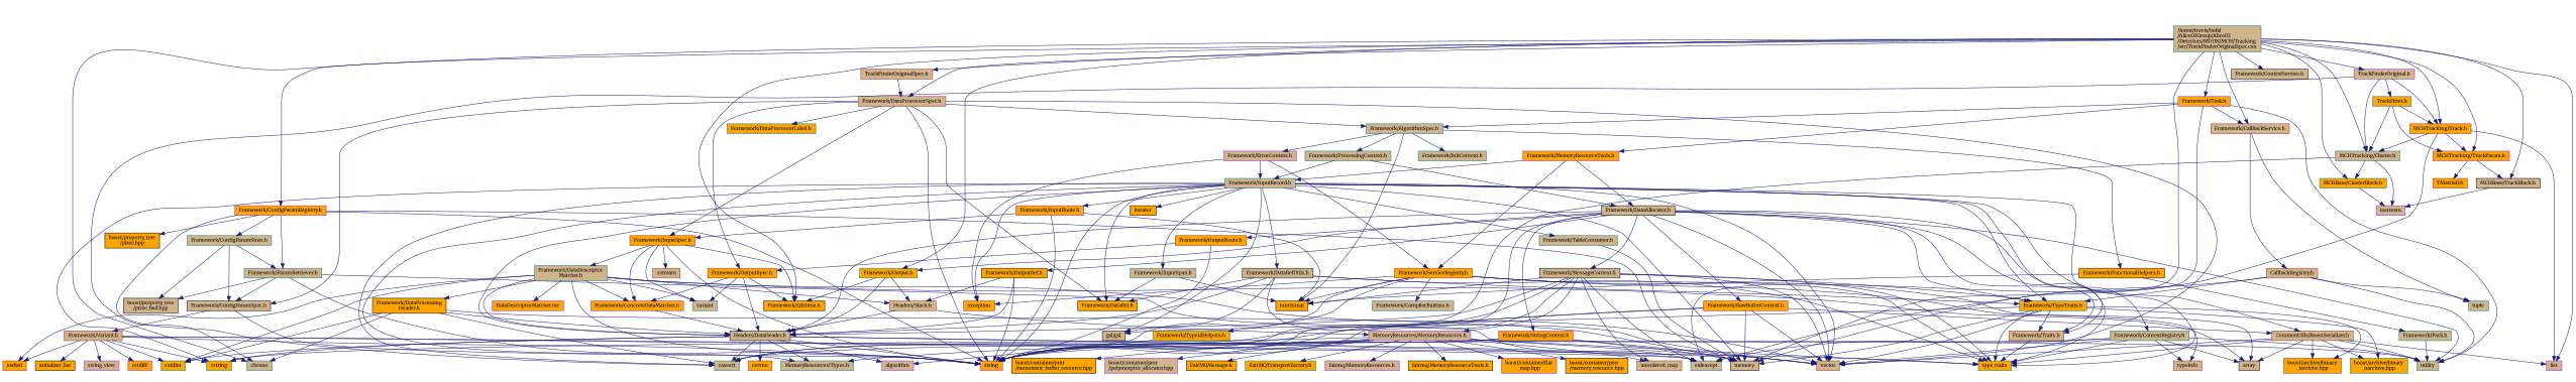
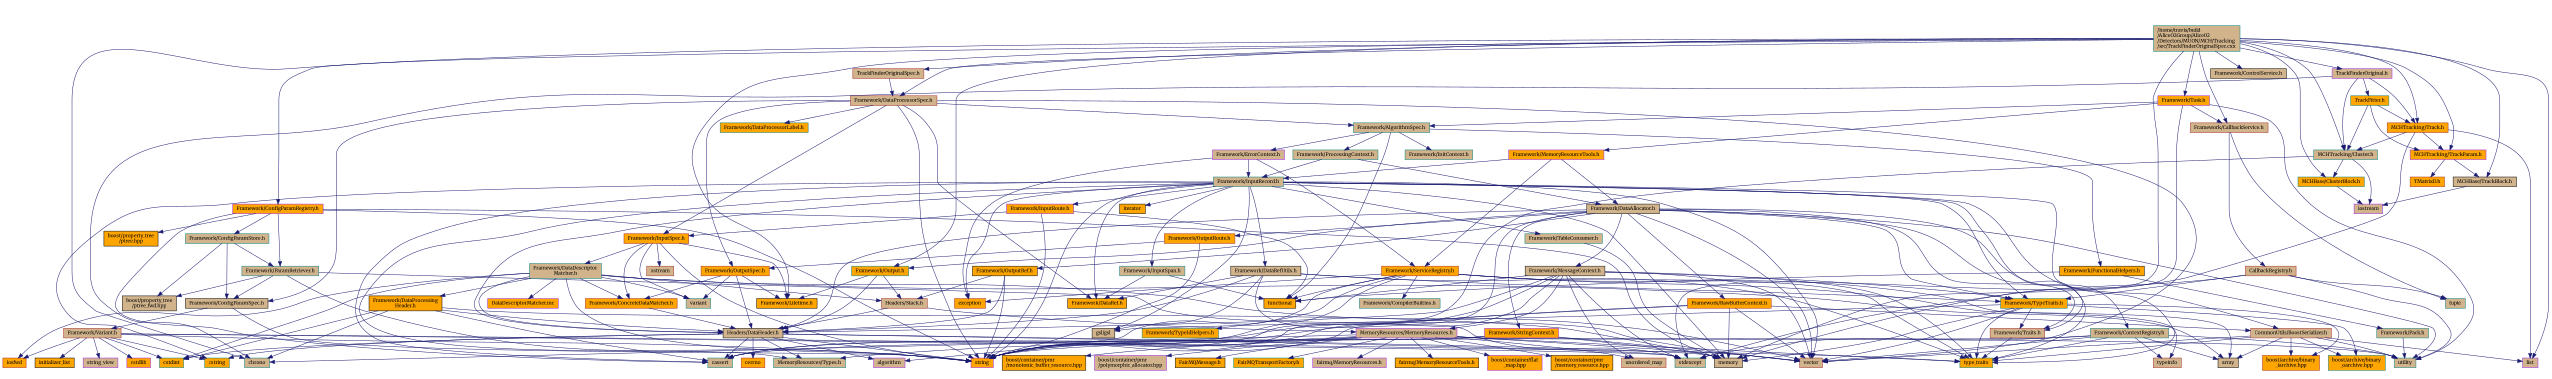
  digraph {
    fontname=Merriweather
    node [color=teal fillcolor=tan fontname=Merriweather fontsize=10 shape=record style=filled]
    edge [color=midnightblue fontname=Merriweather fontsize=10 labelfontname=Helvetica labelfontsize=10 style=solid]
    n1 [fontcolor=black height=0.2 label="/home/travis/build\l/AliceO2Group/AliceO2\l/Detectors/MUON/MCH/Tracking\l/src/TrackFinderOriginalSpec.cxx" width=0.4]
    n2 [color=purple fillcolor=orange height=0.2 label="Framework/ConfigParamRegistry.h" width=0.4]
    n3 [height=0.2 label=stdexcept width=0.4]
    n4 [color=brown height=0.2 label="TrackFinderOriginalSpec.h" width=0.4]
    n5 [color=brown height=0.2 label="Framework/DataProcessorSpec.h" width=0.4]
    n6 [color=black fillcolor=orange height=0.2 label="Framework/Lifetime.h" width=0.4]
    n7 [height=0.2 label=chrono width=0.4]
    n8 [color=purple height=0.2 label=list width=0.4]
    n9 [fillcolor=orange height=0.2 label="Framework/Output.h" width=0.4]
    n10 [color=brown height=0.2 label="Framework/CallbackService.h" width=0.4]
    n11 [color=black height=0.2 label="Framework/ControlService.h" width=0.4]
    n12 [color=purple fillcolor=orange height=0.2 label="Framework/Task.h" width=0.4]
    n13 [fillcolor=orange height=0.2 label="MCHBase/ClusterBlock.h" width=0.4]
    n14 [color=black height=0.2 label="MCHBase/TrackBlock.h" width=0.4]
    n15 [color=purple fillcolor=orange height=0.2 label="MCHTracking/TrackParam.h" width=0.4]
    n16 [height=0.2 label="MCHTracking/Cluster.h" width=0.4]
    n17 [color=brown fillcolor=orange height=0.2 label="MCHTracking/Track.h" width=0.4]
    n18 [color=purple height=0.2 label="TrackFinderOriginal.h" width=0.4]
    n19 [height=0.2 label="Framework/ParamRetriever.h" width=0.4]
    n20 [color=purple fillcolor=orange height=0.2 label=string width=0.4]
    n21 [height=0.2 label="Framework/ConfigParamStore.h" width=0.4]
    n22 [color=black fillcolor=orange height=0.2 label="boost/property_tree\l/ptree.hpp" width=0.4]
    n23 [color=black height=0.2 label=memory width=0.4]
    n24 [height=0.2 label=cassert width=0.4]
    n25 [color=black height=0.2 label="Framework/ConfigParamSpec.h" width=0.4]
    n26 [color=brown height=0.2 label=vector width=0.4]
    n27 [height=0.2 label="Framework/AlgorithmSpec.h" width=0.4]
    n28 [color=black fillcolor=orange height=0.2 label="Framework/DataRef.h" width=0.4]
    n29 [color=brown fillcolor=orange height=0.2 label="Framework/InputSpec.h" width=0.4]
    n30 [color=brown fillcolor=orange height=0.2 label="Framework/OutputSpec.h" width=0.4]
    n31 [fillcolor=orange height=0.2 label="Framework/DataProcessorLabel.h" width=0.4]
    n32 [color=black height=0.2 label="Headers/DataHeader.h" width=0.4]
    n33 [color=brown height=0.2 label="Headers/Stack.h" width=0.4]
    n34 [color=brown height=0.2 label="CallbackRegistry.h" width=0.4]
    n35 [height=0.2 label=tuple width=0.4]
    n36 [height=0.2 label=utility width=0.4]
    n37 [color=purple fillcolor=orange height=0.2 label="Framework/MemoryResourceTools.h" width=0.4]
    n38 [color=purple height=0.2 label=iostream width=0.4]
    n39 [color=brown fillcolor=orange height=0.2 label="TMatrixD.h" width=0.4]
    n40 [fillcolor=orange height=0.2 label="TrackFitter.h" width=0.4]
    n41 [color=black height=0.2 label="boost/property_tree\l/ptree_fwd.hpp" width=0.4]
    n42 [color=brown height=0.2 label="Framework/Variant.h" width=0.4]
    n43 [fillcolor=orange height=0.2 label=type_traits width=0.4]
    n44 [fillcolor=orange height=0.2 label=cstring width=0.4]
    n45 [fillcolor=orange height=0.2 label=cstdint width=0.4]
    n46 [color=purple fillcolor=orange height=0.2 label=cstdlib width=0.4]
    n47 [color=brown fillcolor=orange height=0.2 label=iosfwd width=0.4]
    n48 [color=black fillcolor=orange height=0.2 label=initializer_list width=0.4]
    n49 [color=purple height=0.2 label=string_view width=0.4]
    n50 [height=0.2 label="Framework/ProcessingContext.h" width=0.4]
    n51 [color=black fillcolor=orange height=0.2 label=functional width=0.4]
    n52 [color=purple height=0.2 label="Framework/ErrorContext.h" width=0.4]
    n53 [height=0.2 label="Framework/InitContext.h" width=0.4]
    n54 [color=black fillcolor=orange height=0.2 label="Framework/FunctionalHelpers.h" width=0.4]
-   n55 [color=purple fillcolor=orange height=0.2 label="Framework/ConcreteDataMatcher.h" width=0.4]
+   n55 [color=brown fillcolor=orange height=0.2 label="Framework/ConcreteDataMatcher.h" width=0.4]
    n56 [height=0.2 label="Framework/DataDescriptor\lMatcher.h" width=0.4]
    n57 [height=0.2 label=variant width=0.4]
    n58 [color=brown height=0.2 label=ostream width=0.4]
    n59 [height=0.2 label="Framework/InputRecord.h" width=0.4]
    n60 [color=black height=0.2 label="Framework/DataAllocator.h" width=0.4]
    n61 [color=brown fillcolor=orange height=0.2 label=exception width=0.4]
    n62 [color=brown fillcolor=orange height=0.2 label="Framework/ServiceRegistry.h" width=0.4]
    n63 [height=0.2 label="Framework/Pack.h" width=0.4]
    n64 [color=black height=0.2 label="Framework/DataRefUtils.h" width=0.4]
    n65 [fillcolor=orange height=0.2 label="Framework/TypeTraits.h" width=0.4]
    n66 [color=brown height=0.2 label="Framework/Traits.h" width=0.4]
    n67 [color=black height=0.2 label="gsl/gsl" width=0.4]
    n68 [height=0.2 label="MemoryResources/Types.h" width=0.4]
    n69 [color=purple fillcolor=orange height=0.2 label="Framework/InputRoute.h" width=0.4]
    n70 [height=0.2 label="Framework/InputSpan.h" width=0.4]
    n71 [height=0.2 label="Framework/TableConsumer.h" width=0.4]
    n72 [color=brown height=0.2 label="CommonUtils/BoostSerializer.h" width=0.4]
    n73 [color=black fillcolor=orange height=0.2 label=iterator width=0.4]
    n74 [height=0.2 label="Framework/ContextRegistry.h" width=0.4]
    n75 [color=black height=0.2 label="Framework/MessageContext.h" width=0.4]
    n76 [color=purple fillcolor=orange height=0.2 label="Framework/StringContext.h" width=0.4]
    n77 [color=brown fillcolor=orange height=0.2 label="Framework/RawBufferContext.h" width=0.4]
    n78 [color=black fillcolor=orange height=0.2 label="Framework/OutputRef.h" width=0.4]
    n79 [color=brown fillcolor=orange height=0.2 label="Framework/OutputRoute.h" width=0.4]
    n80 [color=brown fillcolor=orange height=0.2 label="boost/archive/binary\l_iarchive.hpp" width=0.4]
    n81 [fillcolor=orange height=0.2 label="boost/archive/binary\l_oarchive.hpp" width=0.4]
    n82 [color=purple height=0.2 label=algorithm width=0.4]
    n83 [color=brown fillcolor=orange height=0.2 label=cerrno width=0.4]
    n84 [color=black height=0.2 label=array width=0.4]
    n85 [color=black fillcolor=orange height=0.2 label="Framework/DataProcessing\lHeader.h" width=0.4]
    n86 [color=purple fillcolor=orange height=0.2 label="DataDescriptorMatcher.inc" width=0.4]
    n87 [color=purple height=0.2 label="MemoryResources/MemoryResources.h" width=0.4]
    n88 [color=purple fillcolor=orange height=0.2 label="boost/container/flat\l_map.hpp" width=0.4]
    n89 [color=black fillcolor=orange height=0.2 label="boost/container/pmr\l/memory_resource.hpp" width=0.4]
    n90 [color=black fillcolor=orange height=0.2 label="boost/container/pmr\l/monotonic_buffer_resource.hpp" width=0.4]
    n91 [color=purple height=0.2 label="boost/container/pmr\l/polymorphic_allocator.hpp" width=0.4]
    n92 [color=brown height=0.2 label=unordered_map width=0.4]
    n93 [color=black fillcolor=orange height=0.2 label="FairMQMessage.h" width=0.4]
    n94 [fillcolor=orange height=0.2 label="FairMQTransportFactory.h" width=0.4]
    n95 [color=purple height=0.2 label="fairmq/MemoryResources.h" width=0.4]
    n96 [color=black fillcolor=orange height=0.2 label="fairmq/MemoryResourceTools.h" width=0.4]
    n97 [color=brown height=0.2 label=typeinfo width=0.4]
    n98 [height=0.2 label="Framework/CompilerBuiltins.h" width=0.4]
    n99 [fillcolor=orange height=0.2 label="Framework/TypeIdHelpers.h" width=0.4]
    n1 -> n2
    n1 -> n3
    n1 -> n4
    n1 -> n5
    n1 -> n6
    n1 -> n7
    n1 -> n8
    n1 -> n9
    n1 -> n10
    n1 -> n11
    n1 -> n12
    n1 -> n13
    n1 -> n14
    n1 -> n15
    n1 -> n16
    n1 -> n17
    n1 -> n18
    n2 -> n19
    n2 -> n20
    n2 -> n21
    n2 -> n22
    n2 -> n23
    n2 -> n24
    n4 -> n5
    n5 -> n20
    n5 -> n25
    n5 -> n26
    n5 -> n27
    n5 -> n28
    n5 -> n29
    n5 -> n30
    n5 -> n31
    n9 -> n6
    n9 -> n32
    n9 -> n33
    n10 -> n34
    n10 -> n35
    n12 -> n10
    n12 -> n23
    n12 -> n27
    n12 -> n36
    n12 -> n37
    n13 -> n38
    n14 -> n38
    n15 -> n14
    n15 -> n39
    n16 -> n13
    n16 -> n20
    n16 -> n38
    n17 -> n8
    n17 -> n15
    n17 -> n16
    n17 -> n23
    n18 -> n7
    n18 -> n16
    n18 -> n17
    n18 -> n40
    n19 -> n20
    n19 -> n25
    n19 -> n26
    n19 -> n41
    n21 -> n19
    n21 -> n25
    n21 -> n41
    n25 -> n20
    n25 -> n42
    n27 -> n50
    n27 -> n51
    n27 -> n52
    n27 -> n53
    n27 -> n54
    n29 -> n6
    n29 -> n20
    n29 -> n55
    n29 -> n56
    n29 -> n57
    n29 -> n58
    n30 -> n6
    n30 -> n32
    n30 -> n55
    n30 -> n57
    n32 -> n3
    n32 -> n20
    n32 -> n23
    n32 -> n24
    n32 -> n44
    n32 -> n45
    n32 -> n68
    n32 -> n82
    n32 -> n83
    n33 -> n32
    n33 -> n87
    n34 -> n3
    n34 -> n35
    n34 -> n36
    n34 -> n65
    n37 -> n59
    n37 -> n60
    n37 -> n62
    n40 -> n15
    n40 -> n16
    n40 -> n17
    n42 -> n3
    n42 -> n20
    n42 -> n43
    n42 -> n44
    n42 -> n45
    n42 -> n46
    n42 -> n47
    n42 -> n48
    n42 -> n49
    n50 -> n59
    n50 -> n60
    n52 -> n59
    n52 -> n61
    n52 -> n62
    n54 -> n51
    n54 -> n63
    n55 -> n32
    n56 -> n20
    n56 -> n26
    n56 -> n32
    n56 -> n33
    n56 -> n45
    n56 -> n47
    n56 -> n55
    n56 -> n57
    n56 -> n84
    n56 -> n85
    n56 -> n86
    n59 -> n20
    n59 -> n23
    n59 -> n24
    n59 -> n26
    n59 -> n28
    n59 -> n32
    n59 -> n43
    n59 -> n44
    n59 -> n61
    n59 -> n64
    n59 -> n65
    n59 -> n66
    n59 -> n67
    n59 -> n68
    n59 -> n69
    n59 -> n70
    n59 -> n71
    n59 -> n72
    n59 -> n73
    n60 -> n9
    n60 -> n20
    n60 -> n26
    n60 -> n32
    n60 -> n36
    n60 -> n43
    n60 -> n65
    n60 -> n66
    n60 -> n74
    n60 -> n75
    n60 -> n76
    n60 -> n77
    n60 -> n78
    n60 -> n79
-   n99 -> n20
+   n62 -> n20
    n62 -> n43
    n62 -> n51
    n62 -> n61
    n62 -> n82
    n62 -> n84
    n62 -> n97
    n62 -> n98
    n62 -> n99
    n63 -> n36
    n64 -> n3
    n64 -> n28
    n64 -> n32
    n64 -> n43
    n64 -> n65
    n64 -> n67
    n65 -> n23
    n65 -> n26
    n65 -> n43
    n65 -> n66
    n65 -> n67
    n65 -> n80
    n65 -> n81
    n66 -> n43
    n69 -> n20
    n69 -> n29
    n69 -> n51
    n70 -> n28
    n70 -> n51
    n71 -> n23
    n72 -> n8
    n72 -> n26
    n72 -> n36
    n72 -> n43
    n72 -> n80
    n72 -> n81
    n72 -> n84
    n74 -> n3
    n74 -> n20
    n74 -> n26
    n74 -> n36
    n74 -> n43
    n74 -> n84
    n74 -> n97
    n75 -> n3
    n75 -> n20
    n75 -> n24
    n75 -> n26
    n75 -> n32
    n75 -> n43
    n75 -> n51
    n75 -> n65
    n75 -> n87
    n75 -> n92
    n76 -> n20
    n76 -> n23
    n76 -> n24
    n76 -> n26
    n77 -> n20
    n77 -> n23
    n77 -> n24
    n77 -> n26
    n77 -> n72
    n78 -> n20
    n78 -> n32
    n78 -> n33
    n79 -> n20
    n79 -> n30
    n85 -> n7
    n85 -> n23
    n85 -> n24
    n85 -> n32
    n85 -> n45
    n87 -> n20
    n87 -> n26
    n87 -> n36
    n87 -> n43
-   n87 -> n44
+   n87 -> n7
    n87 -> n68
    n87 -> n88
    n87 -> n89
    n87 -> n90
    n87 -> n91
    n87 -> n92
    n87 -> n93
    n87 -> n94
    n87 -> n95
    n87 -> n96
  }
